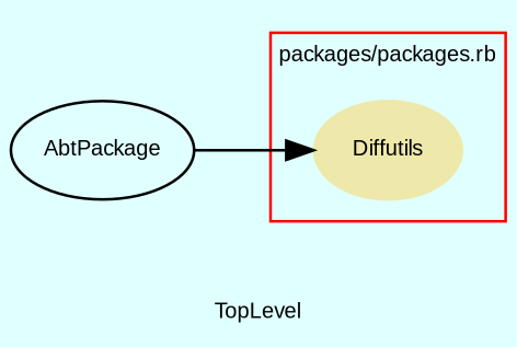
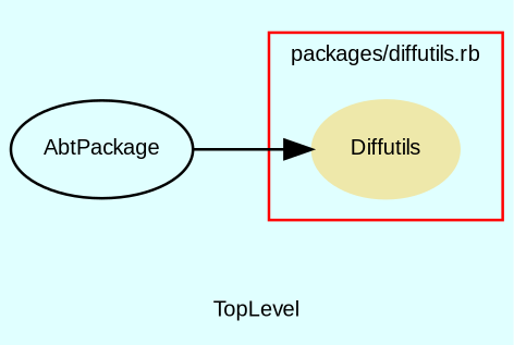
  digraph {
    bgcolor=lightcyan1
    compound=true
    fontname=Arial
    fontsize=8
    label=TopLevel
    rankdir=LR
    node [fontname=Arial fontsize=8]
    n1 [color=palegoldenrod fontcolor=black label=Diffutils shape=ellipse style=filled]
    n2 [color=black label=AbtPackage]
    subgraph cluster_1 {
      color=red
-     label="packages/packages.rb"
+     label="packages/diffutils.rb"
      n1
    }
    n2 -> n1
  }
